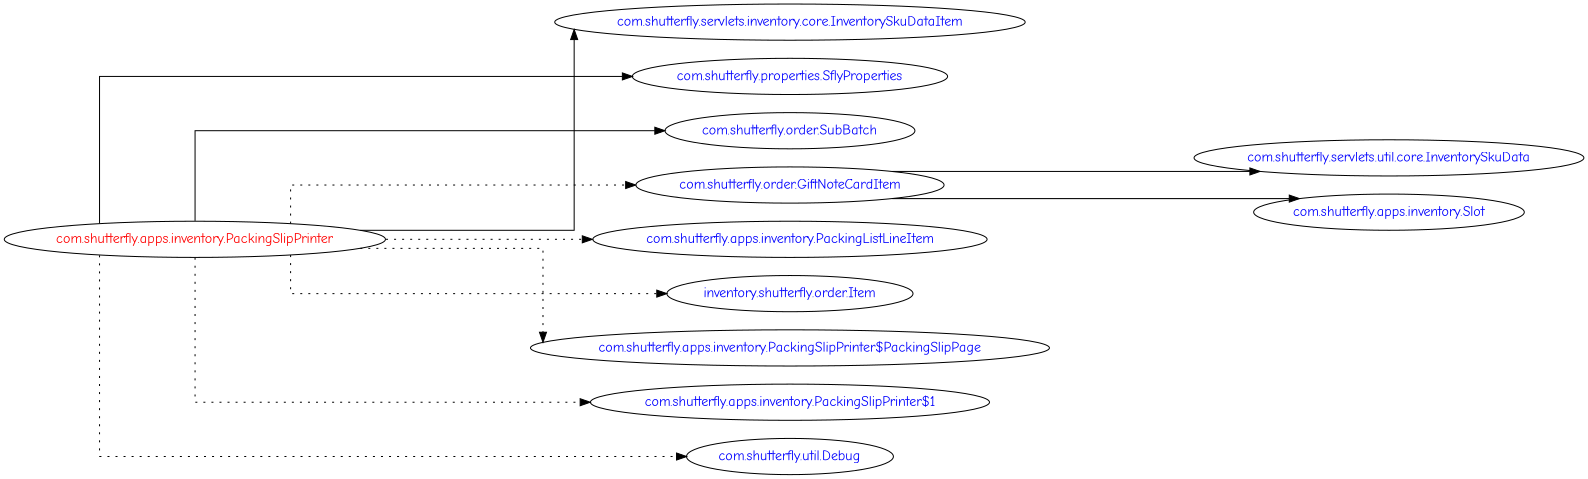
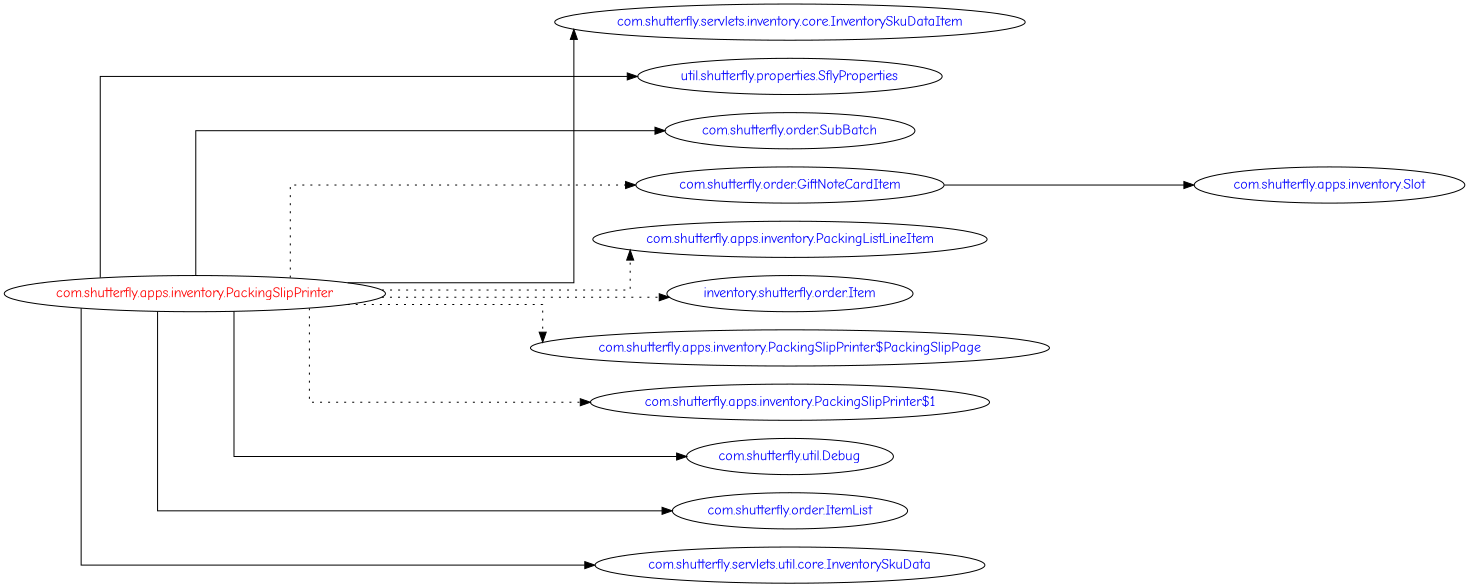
  digraph {
    concentrate=true
    fontname="Comic Neue"
    rankdir=LR
    ranksep=2.0
    splines=ortho
    node [fontcolor=blue fontname="Comic Neue"]
    edge [fontname="Comic Neue" style=solid]
    "com.shutterfly.apps.inventory.PackingSlipPrinter" [fontcolor=red]
    "com.shutterfly.servlets.inventory.core.InventorySkuDataItem"
-   "com.shutterfly.properties.SflyProperties"
+   "com.shutterfly.properties.SflyProperties" [label="util.shutterfly.properties.SflyProperties"]
    "com.shutterfly.order.SubBatch"
    "com.shutterfly.order.GiftNoteCardItem"
    "com.shutterfly.apps.inventory.PackingListLineItem"
    n7 [label="inventory.shutterfly.order.Item"]
    "com.shutterfly.apps.inventory.PackingSlipPrinter$PackingSlipPage"
    "com.shutterfly.apps.inventory.PackingSlipPrinter$1"
    "com.shutterfly.util.Debug"
+   "com.shutterfly.order.ItemList"
    n12 [label="com.shutterfly.servlets.util.core.InventorySkuData"]
    "com.shutterfly.apps.inventory.Slot"
    "com.shutterfly.apps.inventory.PackingSlipPrinter" -> "com.shutterfly.servlets.inventory.core.InventorySkuDataItem"
    "com.shutterfly.apps.inventory.PackingSlipPrinter" -> "com.shutterfly.properties.SflyProperties"
    "com.shutterfly.apps.inventory.PackingSlipPrinter" -> "com.shutterfly.order.SubBatch"
    "com.shutterfly.apps.inventory.PackingSlipPrinter" -> "com.shutterfly.order.GiftNoteCardItem" [style=dotted]
    "com.shutterfly.apps.inventory.PackingSlipPrinter" -> "com.shutterfly.apps.inventory.PackingListLineItem" [style=dotted]
    "com.shutterfly.apps.inventory.PackingSlipPrinter" -> n7 [style=dotted]
    "com.shutterfly.apps.inventory.PackingSlipPrinter" -> "com.shutterfly.apps.inventory.PackingSlipPrinter$PackingSlipPage" [style=dotted]
    "com.shutterfly.apps.inventory.PackingSlipPrinter" -> "com.shutterfly.apps.inventory.PackingSlipPrinter$1" [style=dotted]
-   "com.shutterfly.apps.inventory.PackingSlipPrinter" -> "com.shutterfly.util.Debug" [style=dotted]
-   "com.shutterfly.order.GiftNoteCardItem" -> n12
+   "com.shutterfly.apps.inventory.PackingSlipPrinter" -> "com.shutterfly.util.Debug"
+   "com.shutterfly.apps.inventory.PackingSlipPrinter" -> "com.shutterfly.order.ItemList"
+   "com.shutterfly.apps.inventory.PackingSlipPrinter" -> n12
    "com.shutterfly.order.GiftNoteCardItem" -> "com.shutterfly.apps.inventory.Slot"
  }
